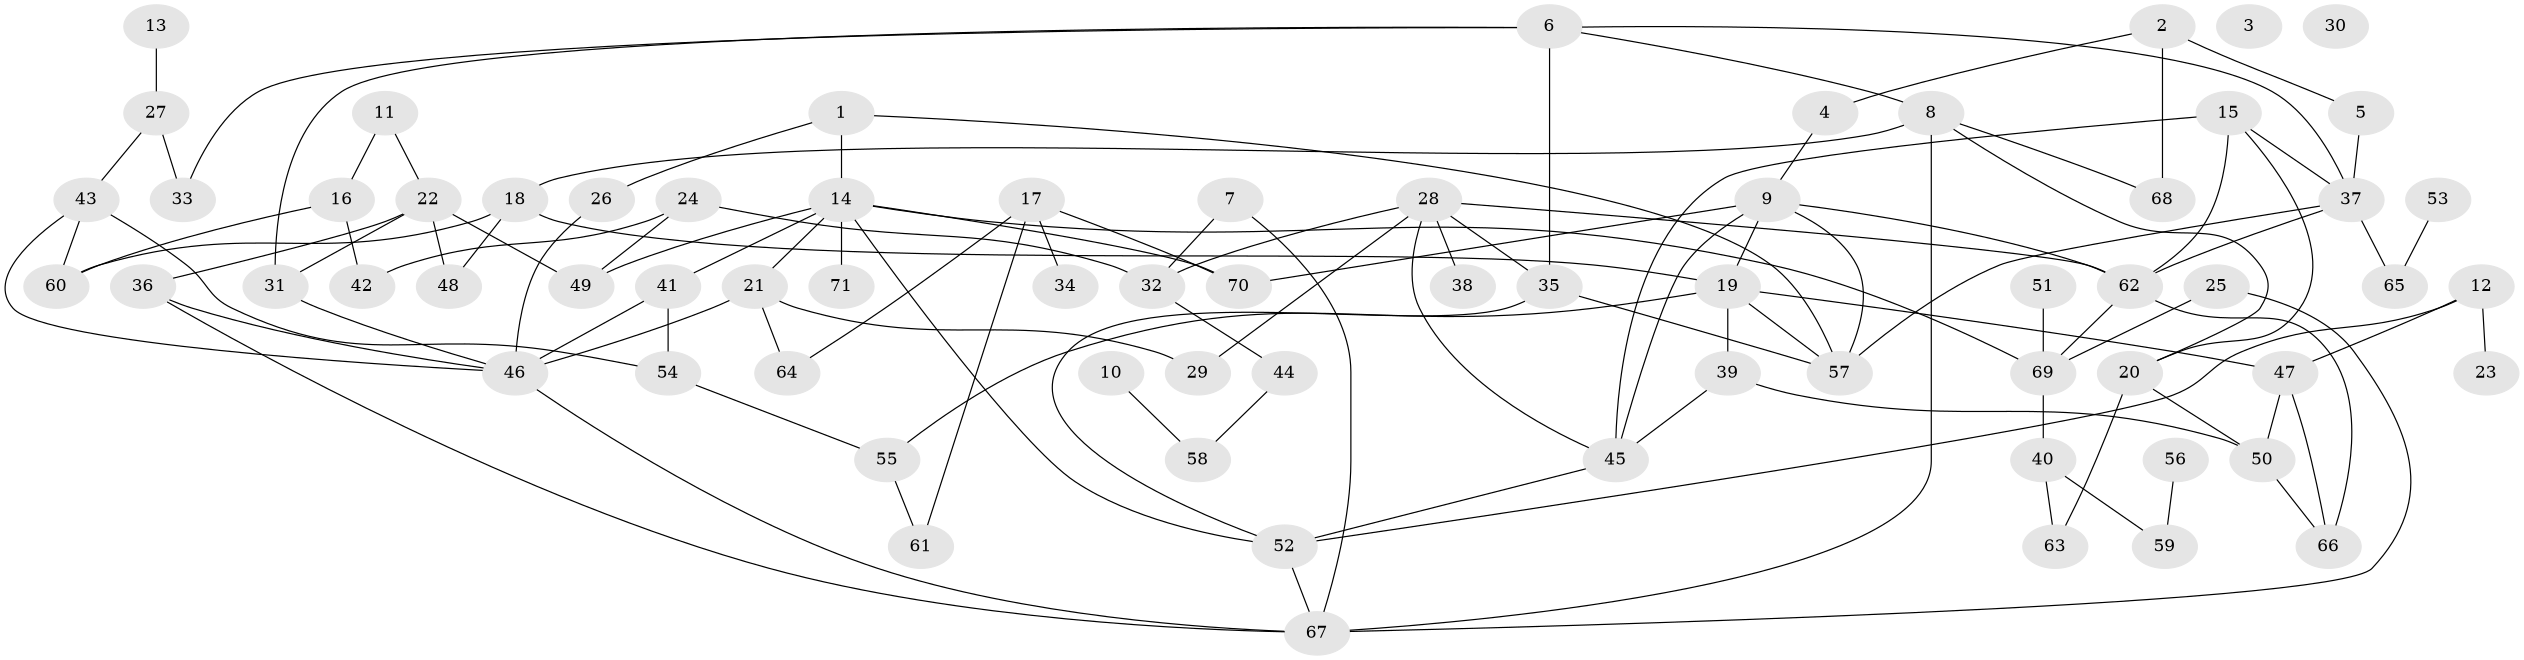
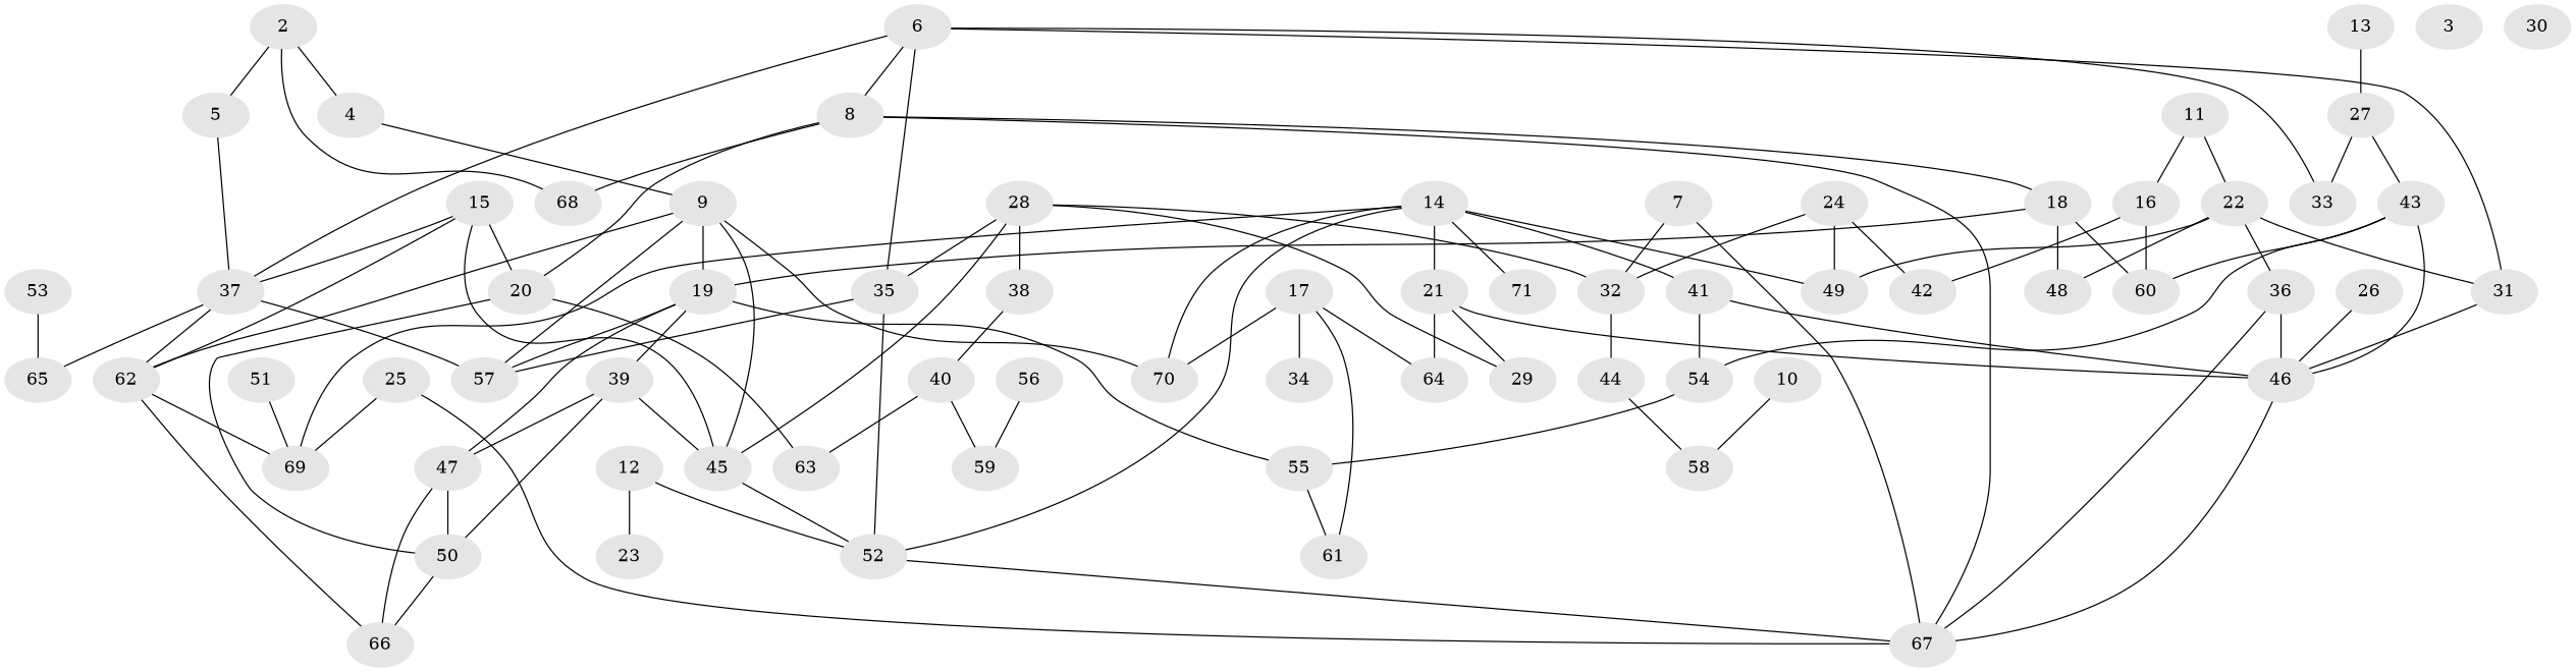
  graph {
    node [color=gray90 style=filled]
-   1
    14
    26
    57
    70
    52
    21
    41
    49
    69
    71
    46
    2
    4
    5
    68
    9
    37
    3
    19
    45
    62
    65
    6
    8
    31
    35
    33
    67
    18
    20
    12
    47
    23
    7
    32
    44
    16
    42
    60
    48
    50
    63
    39
    55
    66
    10
    58
    11
    22
    36
    13
    27
    43
    64
    29
    54
    15
    17
    34
    61
    38
    40
    28
    24
    25
    30
    59
    51
    53
    56
-   1 -- 14
-   1 -- 26
-   1 -- 57
    14 -- 70
    14 -- 52
    14 -- 21
    14 -- 41
    14 -- 49
    14 -- 69
    14 -- 71
    26 -- 46
    52 -- 67
    21 -- 46
    21 -- 64
    21 -- 29
    41 -- 46
    41 -- 54
    46 -- 67
    2 -- 4
    2 -- 5
    2 -- 68
    4 -- 9
    5 -- 37
    9 -- 57
    9 -- 70
    9 -- 19
    9 -- 45
    9 -- 62
    37 -- 57
    37 -- 62
    37 -- 65
    19 -- 57
    19 -- 47
    19 -- 39
    19 -- 55
    45 -- 52
    62 -- 69
    62 -- 66
    6 -- 37
    6 -- 8
    6 -- 31
    6 -- 35
    6 -- 33
    8 -- 68
    8 -- 67
    8 -- 18
    8 -- 20
    31 -- 46
    35 -- 57
    35 -- 52
    18 -- 19
    18 -- 60
    18 -- 48
    20 -- 50
    20 -- 63
    12 -- 52
-   12 -- 47
+   39 -- 47
    12 -- 23
    47 -- 50
    47 -- 66
    7 -- 67
    7 -- 32
    32 -- 44
    44 -- 58
    16 -- 42
    16 -- 60
    50 -- 66
    39 -- 45
    39 -- 50
    55 -- 61
    10 -- 58
    11 -- 16
    11 -- 22
    22 -- 49
    22 -- 31
    22 -- 48
    22 -- 36
    36 -- 46
    36 -- 67
    13 -- 27
    27 -- 33
    27 -- 43
    43 -- 46
    43 -- 60
    43 -- 54
    54 -- 55
    15 -- 37
    15 -- 45
    15 -- 62
    15 -- 20
    17 -- 70
    17 -- 64
    17 -- 34
    17 -- 61
-   69 -- 40
+   38 -- 40
    40 -- 63
    40 -- 59
    28 -- 45
-   28 -- 62
    28 -- 35
    28 -- 32
    28 -- 29
    28 -- 38
    24 -- 49
    24 -- 32
    24 -- 42
    25 -- 69
    25 -- 67
    51 -- 69
    53 -- 65
    56 -- 59
  }
